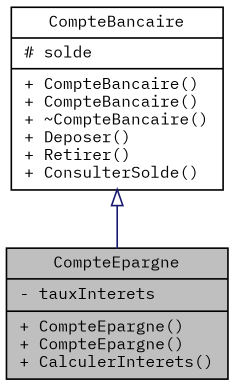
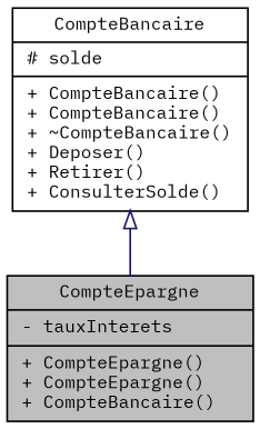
  digraph {
    fontname="IBM Plex Mono"
    node [color=black fontname="IBM Plex Mono" fontsize=10 shape=record style=filled]
-   n1 [fillcolor=grey75 fontcolor=black height=0.2 label="{CompteEpargne\n|- tauxInterets\l|+ CompteEpargne()\l+ CompteEpargne()\l+ CalculerInterets()\l}" width=0.4]
+   n1 [fillcolor=grey75 fontcolor=black height=0.2 label="{CompteEpargne\n|- tauxInterets\l|+ CompteEpargne()\l+ CompteEpargne()\l+ CompteBancaire()\l}" width=0.4]
    n2 [fillcolor=white height=0.2 label="{CompteBancaire\n|# solde\l|+ CompteBancaire()\l+ CompteBancaire()\l+ ~CompteBancaire()\l+ Deposer()\l+ Retirer()\l+ ConsulterSolde()\l}" width=0.4]
    n2 -> n1 [arrowtail=onormal color=midnightblue dir=back fontname="IBM Plex Mono" fontsize=10 labelfontname=Helvetica labelfontsize=10 style=solid]
  }
